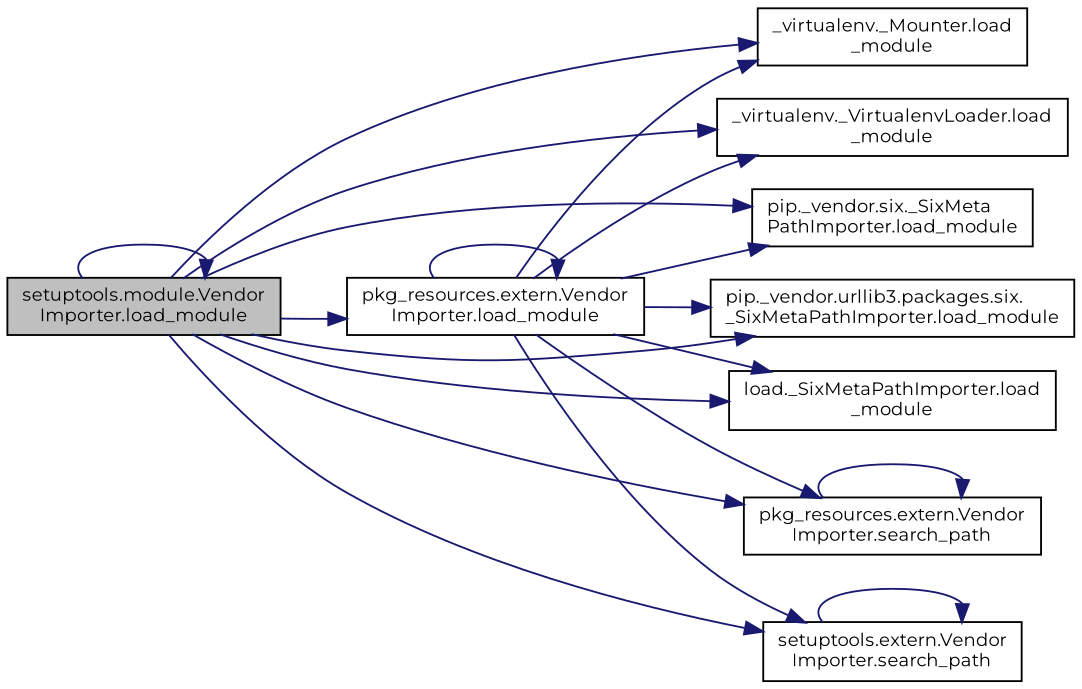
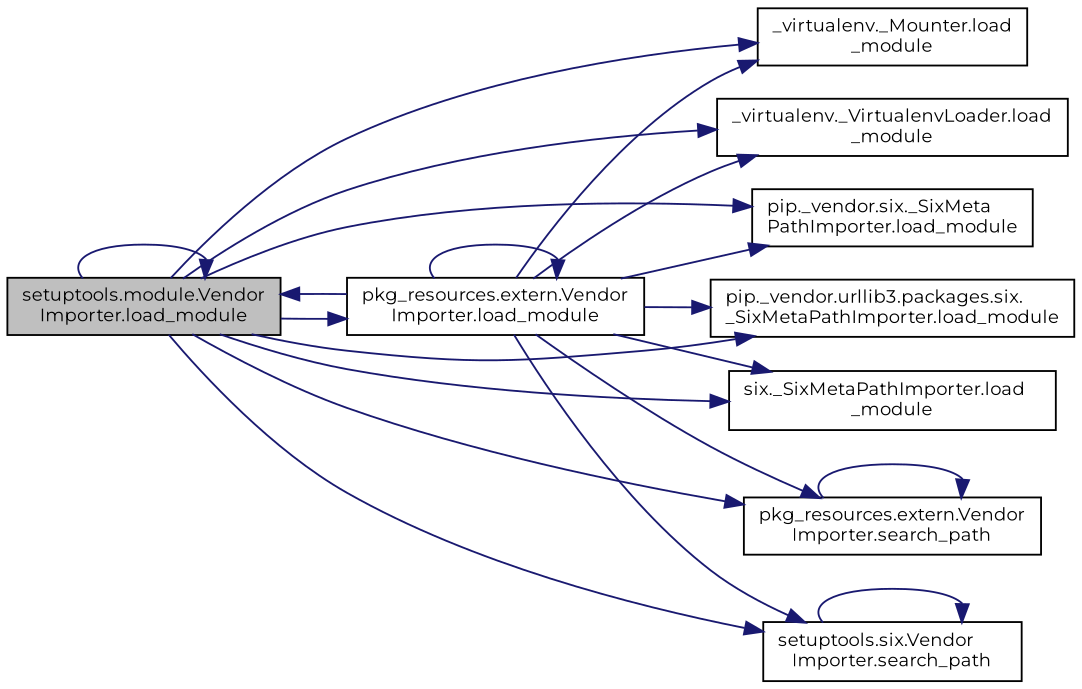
  digraph {
    fontname=Montserrat
    rankdir=LR
    node [color=black fillcolor=white fontname=Montserrat fontsize=10 shape=record style=filled]
    edge [color=midnightblue fontname=Montserrat fontsize=10 labelfontname=Helvetica labelfontsize=10 style=solid]
    n1 [fillcolor=grey75 fontcolor=black height=0.2 label="setuptools.module.Vendor\lImporter.load_module" width=0.4]
    n2 [height=0.2 label="_virtualenv._Mounter.load\l_module" width=0.4]
    n3 [height=0.2 label="_virtualenv._VirtualenvLoader.load\l_module" width=0.4]
    n4 [height=0.2 label="pip._vendor.six._SixMeta\lPathImporter.load_module" width=0.4]
    n5 [height=0.2 label="pip._vendor.urllib3.packages.six.\l_SixMetaPathImporter.load_module" width=0.4]
    n6 [height=0.2 label="pkg_resources.extern.Vendor\lImporter.load_module" width=0.4]
-   n7 [height=0.2 label="load._SixMetaPathImporter.load\l_module" width=0.4]
+   n7 [height=0.2 label="six._SixMetaPathImporter.load\l_module" width=0.4]
    n8 [height=0.2 label="pkg_resources.extern.Vendor\lImporter.search_path" width=0.4]
-   n9 [height=0.2 label="setuptools.extern.Vendor\lImporter.search_path" width=0.4]
+   n9 [height=0.2 label="setuptools.six.Vendor\lImporter.search_path" width=0.4]
    n1 -> n1
    n1 -> n2
    n1 -> n3
    n1 -> n4
    n1 -> n5
    n1 -> n6
    n1 -> n7
    n1 -> n8
    n1 -> n9
+   n6 -> n1
    n6 -> n2
    n6 -> n3
    n6 -> n4
    n6 -> n5
    n6 -> n6
    n6 -> n7
    n6 -> n8
    n6 -> n9
    n8 -> n8
    n9 -> n9
  }
